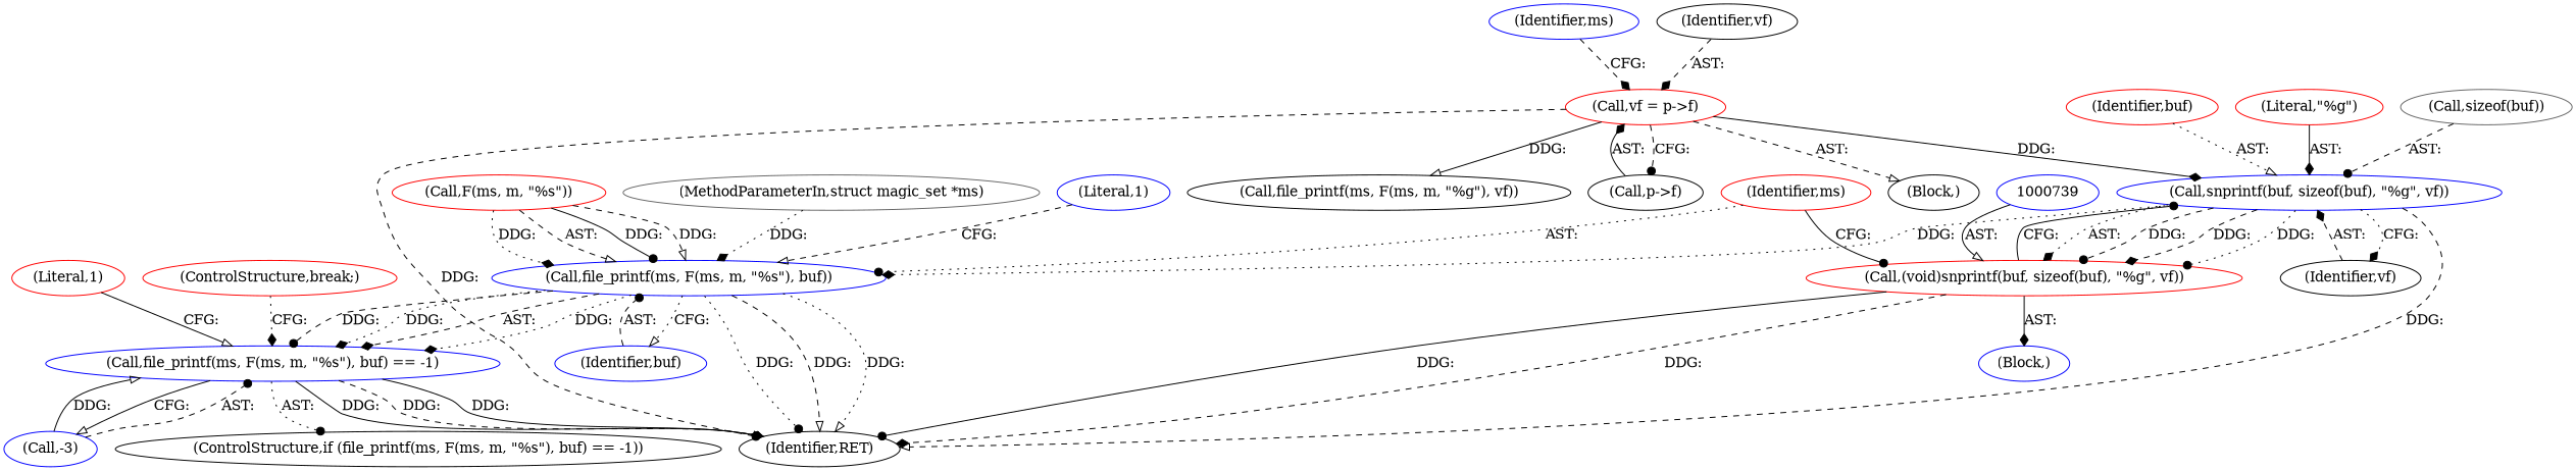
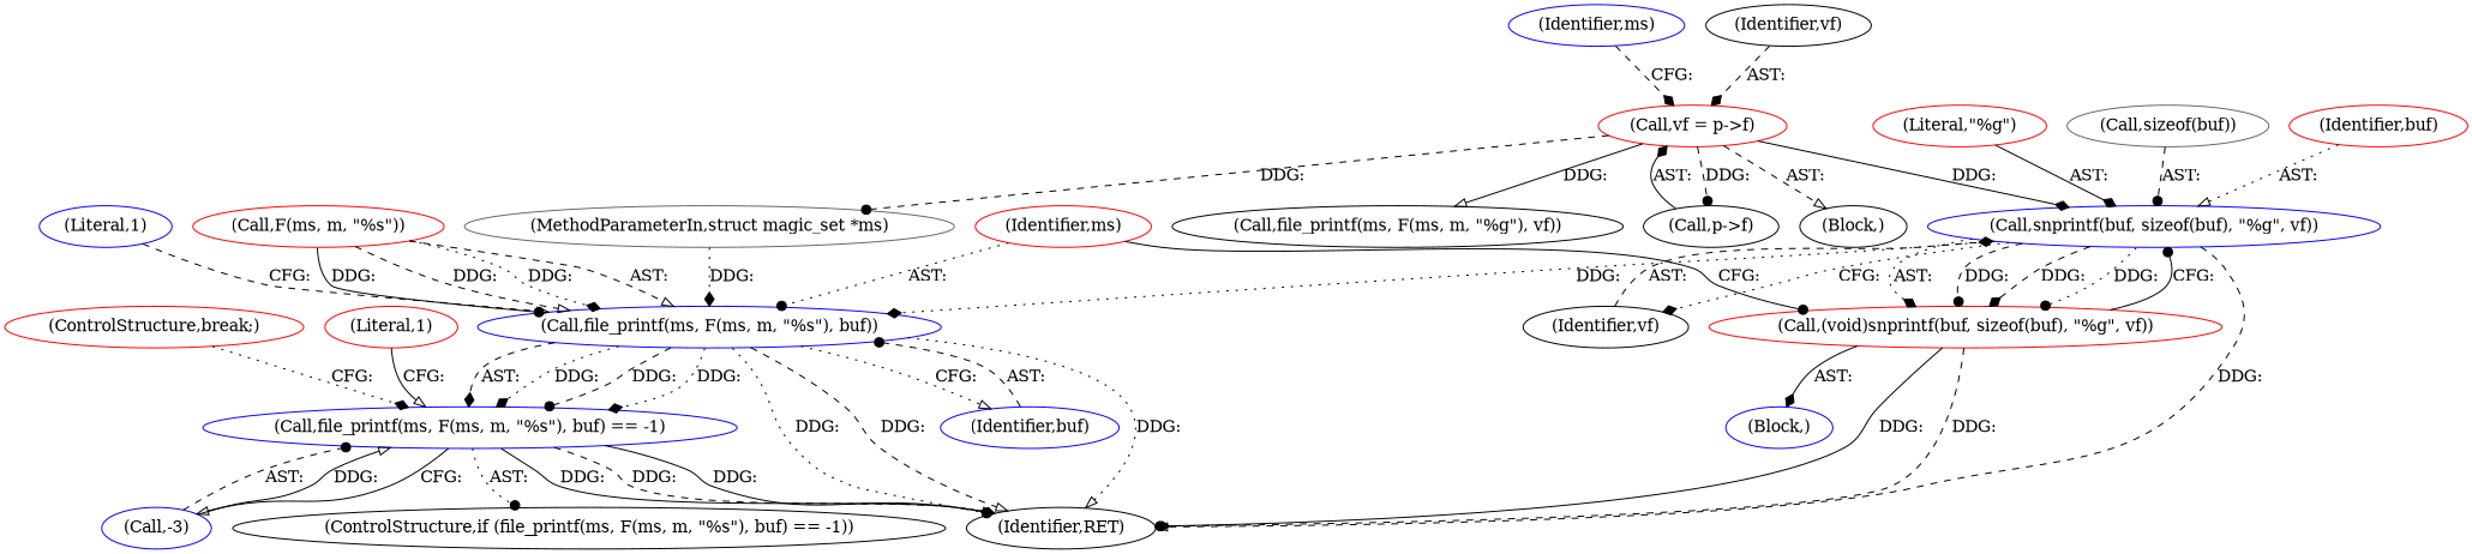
  digraph {
    fontname="DejaVu Serif"
    node [color=blue fontname="DejaVu Serif"]
    edge [arrowhead=diamond fontname="DejaVu Serif" style=dashed]
    n1 [label="(Call,snprintf(buf, sizeof(buf), \"%g\", vf))"]
    n2 [color=red label="(Call,(void)snprintf(buf, sizeof(buf), \"%g\", vf))"]
    n3 [label="(Call,file_printf(ms, F(ms, m, \"%s\"), buf))"]
    n4 [color=black label="(Identifier,vf)"]
    n5 [color=black label="(Identifier,RET)"]
    n6 [label="(Block,)"]
    n7 [label="(Call,file_printf(ms, F(ms, m, \"%s\"), buf) == -1)"]
    n8 [label="(Identifier,buf)"]
    n9 [color=red label="(Call,vf = p->f)"]
    n10 [color=black label="(Block,)"]
    n11 [color=black label="(Call,file_printf(ms, F(ms, m, \"%g\"), vf))"]
    n12 [color=black label="(Call,p->f)"]
    n13 [label="(Call,-3)"]
    n14 [color=black label="(ControlStructure,if (file_printf(ms, F(ms, m, \"%s\"), buf) == -1))"]
    n15 [label="(Identifier,ms)"]
    n16 [color=red label="(Identifier,buf)"]
    n17 [color=red label="(Identifier,ms)"]
    n18 [label="(Literal,1)"]
    n19 [color=red label="(ControlStructure,break;)"]
    n20 [color=red label="(Literal,1)"]
    n21 [color=red label="(Literal,\"%g\")"]
    n22 [color=red label="(Call,F(ms, m, \"%s\"))"]
    n23 [color=black label="(Identifier,vf)"]
    n24 [color=gray40 label="(MethodParameterIn,struct magic_set *ms)"]
    n25 [color=gray40 label="(Call,sizeof(buf))"]
-   1000739
    n1 -> n2 [label="AST: " style=dotted]
    n1 -> n2 [arrowhead=dot label="DDG: "]
    n1 -> n2 [label="DDG: "]
    n1 -> n2 [arrowhead=dot label="DDG: " style=dotted]
    n1 -> n3 [label="DDG: " style=dotted]
    n1 -> n4 [label="CFG: " style=dotted]
    n1 -> n5 [arrowhead=onormal label="DDG: "]
    n2 -> n1 [arrowhead=dot label="CFG: " style=solid]
    n2 -> n5 [label="DDG: "]
    n2 -> n5 [arrowhead=dot label="DDG: " style=solid]
    n2 -> n6 [label="AST: " style=solid]
    n3 -> n5 [arrowhead=dot label="DDG: " style=dotted]
    n3 -> n5 [arrowhead=onormal label="DDG: "]
    n3 -> n5 [arrowhead=onormal label="DDG: " style=dotted]
    n3 -> n7 [label="AST: "]
    n3 -> n7 [label="DDG: " style=dotted]
    n3 -> n7 [arrowhead=dot label="DDG: "]
    n3 -> n7 [label="DDG: " style=dotted]
    n3 -> n8 [arrowhead=onormal label="CFG: " style=dotted]
    n4 -> n1 [label="AST: "]
    n7 -> n5 [label="DDG: " style=solid]
    n7 -> n5 [arrowhead=onormal label="DDG: " style=solid]
    n7 -> n5 [label="DDG: "]
    n7 -> n13 [arrowhead=onormal label="CFG: " style=solid]
    n7 -> n14 [arrowhead=dot label="AST: " style=dotted]
    n8 -> n3 [arrowhead=dot label="AST: "]
    n9 -> n1 [label="DDG: " style=solid]
-   n9 -> n5 [arrowhead=dot label="DDG: "]
+   n9 -> n24 [arrowhead=dot label="DDG: "]
    n9 -> n10 [arrowhead=onormal label="AST: "]
    n9 -> n11 [arrowhead=onormal label="DDG: " style=solid]
-   n9 -> n12 [arrowhead=dot label="CFG: "]
+   n9 -> n12 [arrowhead=dot label="DDG: "]
    n12 -> n9 [label="AST: " style=solid]
    n13 -> n7 [arrowhead=dot label="AST: "]
    n13 -> n7 [arrowhead=onormal label="DDG: " style=solid]
    n15 -> n9 [label="CFG: "]
    n16 -> n1 [arrowhead=onormal label="AST: " style=dotted]
    n17 -> n2 [arrowhead=dot label="CFG: " style=solid]
    n17 -> n3 [arrowhead=dot label="AST: " style=dotted]
    n18 -> n3 [arrowhead=onormal label="CFG: "]
    n19 -> n7 [label="CFG: " style=dotted]
    n20 -> n7 [arrowhead=onormal label="CFG: " style=solid]
    n21 -> n1 [label="AST: " style=solid]
    n22 -> n3 [arrowhead=onormal label="AST: "]
    n22 -> n3 [arrowhead=dot label="DDG: " style=solid]
    n22 -> n3 [arrowhead=onormal label="DDG: "]
    n22 -> n3 [label="DDG: " style=dotted]
    n23 -> n9 [label="AST: "]
    n24 -> n3 [label="DDG: " style=dotted]
    n25 -> n1 [arrowhead=dot label="AST: "]
-   1000739 -> n2 [arrowhead=onormal label="AST: " style=solid]
  }
